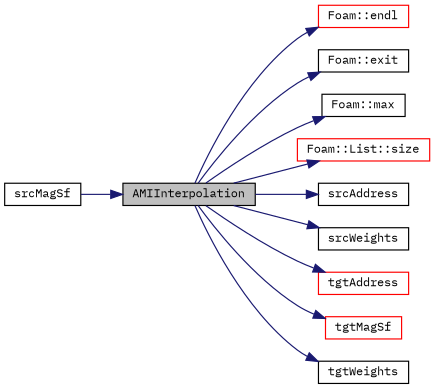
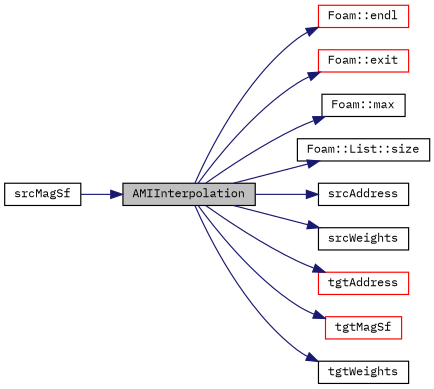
  digraph {
    fontname="IBM Plex Mono"
    rankdir=LR
    node [color=black fontname="IBM Plex Mono" fontsize=10 shape=record]
    edge [color=midnightblue fontname="IBM Plex Mono" fontsize=10 labelfontname=Helvetica labelfontsize=10 style=solid]
    n1 [fillcolor=grey75 fontcolor=black height=0.2 label=AMIInterpolation style=filled width=0.4]
    n2 [color=red height=0.2 label="Foam::endl" width=0.4]
-   n3 [height=0.2 label="Foam::exit" width=0.4]
+   n3 [color=red height=0.2 label="Foam::exit" width=0.4]
    n4 [height=0.2 label="Foam::max" width=0.4]
-   n5 [color=red height=0.2 label="Foam::List::size" width=0.4]
+   n5 [height=0.2 label="Foam::List::size" width=0.4]
    n6 [height=0.2 label=srcAddress width=0.4]
    n7 [height=0.2 label=srcWeights width=0.4]
    n8 [color=red height=0.2 label=tgtAddress width=0.4]
    n9 [color=red height=0.2 label=tgtMagSf width=0.4]
    n10 [height=0.2 label=tgtWeights width=0.4]
    n11 [height=0.2 label=srcMagSf width=0.4]
    n1 -> n2
    n1 -> n3
    n1 -> n4
    n1 -> n5
    n1 -> n6
    n1 -> n7
    n1 -> n8
    n1 -> n9
    n1 -> n10
    n11 -> n1
  }
